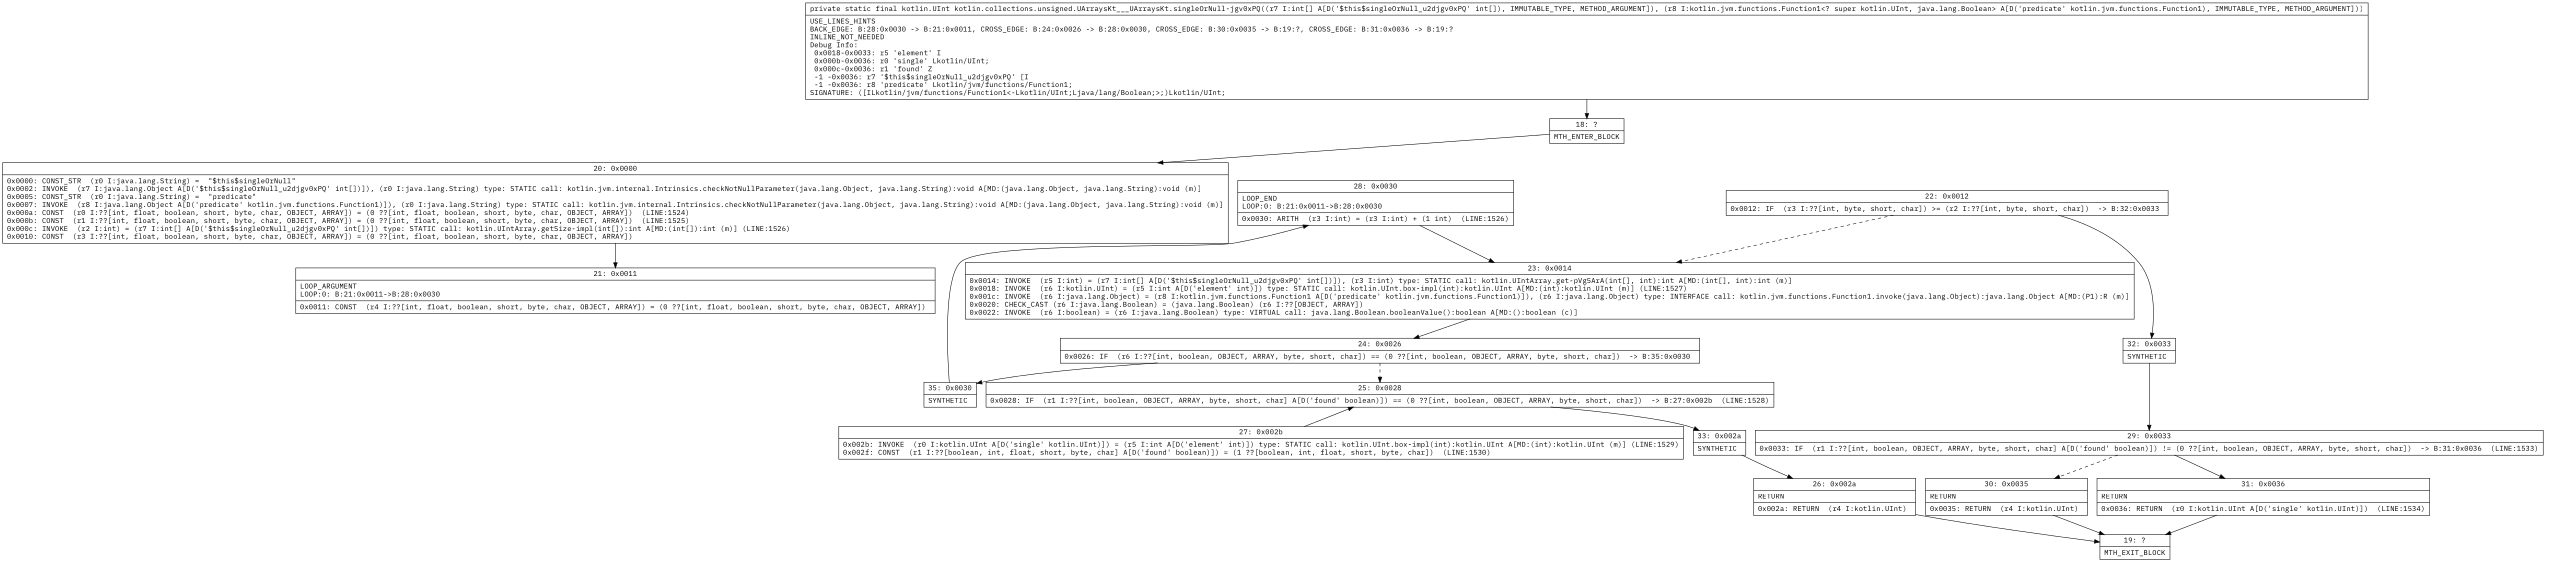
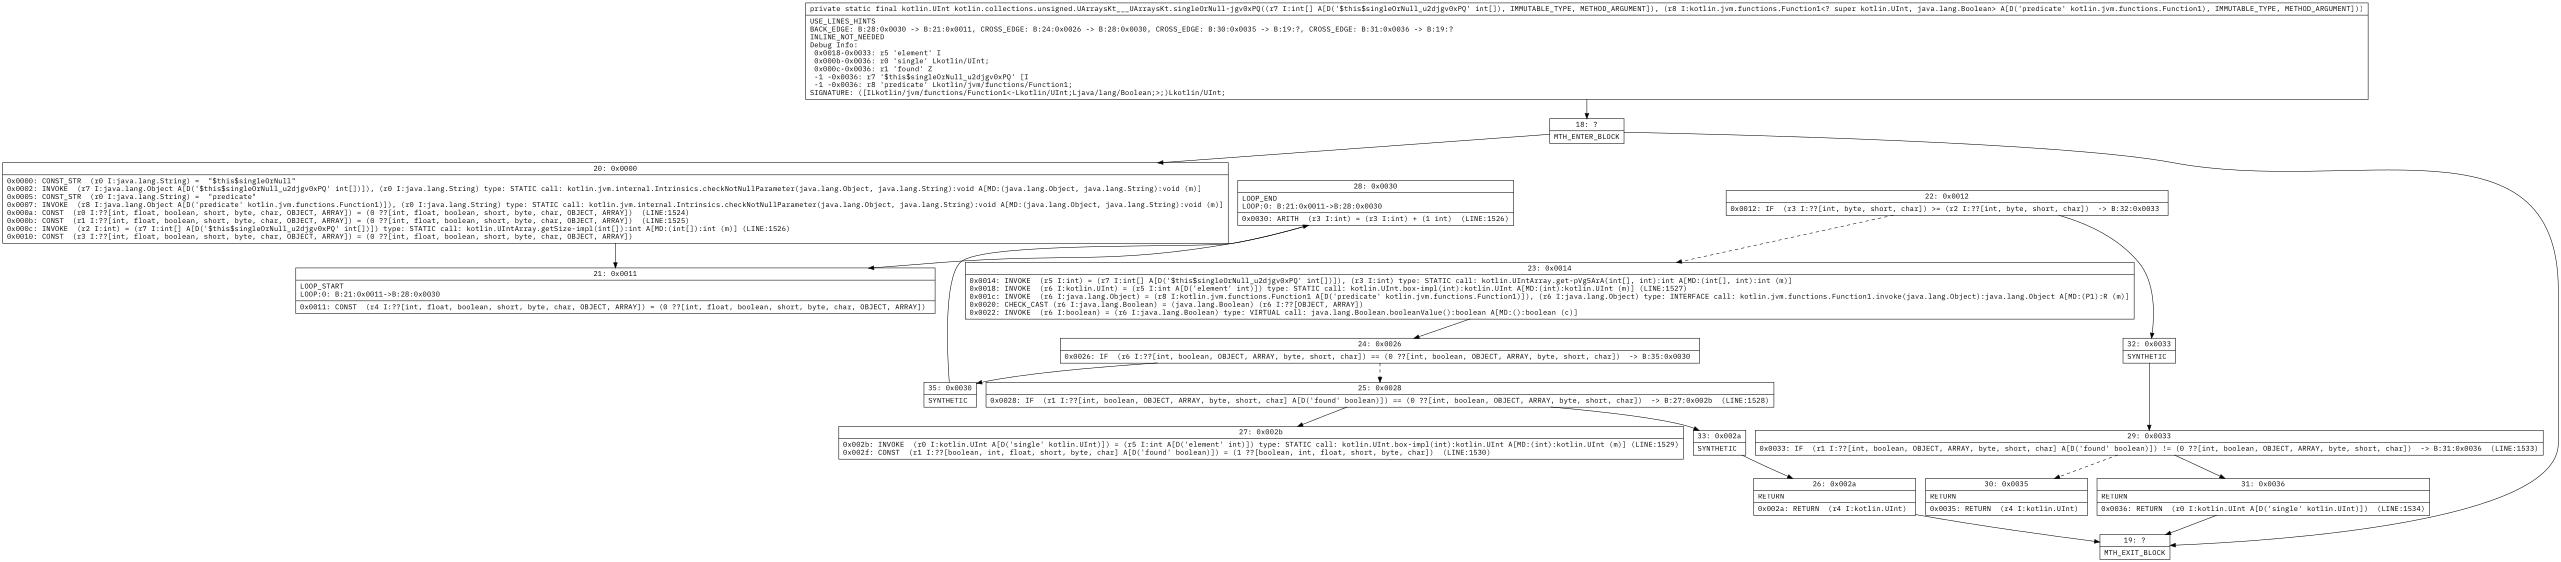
  digraph {
    fontname="IBM Plex Mono"
    node [fontname="IBM Plex Mono" shape=record]
    edge [fontname="IBM Plex Mono"]
    n1 [label="{18\:\ ?|MTH_ENTER_BLOCK\l}"]
    n2 [label="{20\:\ 0x0000|0x0000: CONST_STR  (r0 I:java.lang.String) =  \"$this$singleOrNull\" \l0x0002: INVOKE  (r7 I:java.lang.Object A[D('$this$singleOrNull_u2djgv0xPQ' int[])]), (r0 I:java.lang.String) type: STATIC call: kotlin.jvm.internal.Intrinsics.checkNotNullParameter(java.lang.Object, java.lang.String):void A[MD:(java.lang.Object, java.lang.String):void (m)]\l0x0005: CONST_STR  (r0 I:java.lang.String) =  \"predicate\" \l0x0007: INVOKE  (r8 I:java.lang.Object A[D('predicate' kotlin.jvm.functions.Function1)]), (r0 I:java.lang.String) type: STATIC call: kotlin.jvm.internal.Intrinsics.checkNotNullParameter(java.lang.Object, java.lang.String):void A[MD:(java.lang.Object, java.lang.String):void (m)]\l0x000a: CONST  (r0 I:??[int, float, boolean, short, byte, char, OBJECT, ARRAY]) = (0 ??[int, float, boolean, short, byte, char, OBJECT, ARRAY])  (LINE:1524)\l0x000b: CONST  (r1 I:??[int, float, boolean, short, byte, char, OBJECT, ARRAY]) = (0 ??[int, float, boolean, short, byte, char, OBJECT, ARRAY])  (LINE:1525)\l0x000c: INVOKE  (r2 I:int) = (r7 I:int[] A[D('$this$singleOrNull_u2djgv0xPQ' int[])]) type: STATIC call: kotlin.UIntArray.getSize\-impl(int[]):int A[MD:(int[]):int (m)] (LINE:1526)\l0x0010: CONST  (r3 I:??[int, float, boolean, short, byte, char, OBJECT, ARRAY]) = (0 ??[int, float, boolean, short, byte, char, OBJECT, ARRAY]) \l}"]
-   n3 [label="{21\:\ 0x0011|LOOP_ARGUMENT\lLOOP:0: B:21:0x0011\-\>B:28:0x0030\l|0x0011: CONST  (r4 I:??[int, float, boolean, short, byte, char, OBJECT, ARRAY]) = (0 ??[int, float, boolean, short, byte, char, OBJECT, ARRAY]) \l}"]
+   n3 [label="{21\:\ 0x0011|LOOP_START\lLOOP:0: B:21:0x0011\-\>B:28:0x0030\l|0x0011: CONST  (r4 I:??[int, float, boolean, short, byte, char, OBJECT, ARRAY]) = (0 ??[int, float, boolean, short, byte, char, OBJECT, ARRAY]) \l}"]
    n4 [label="{22\:\ 0x0012|0x0012: IF  (r3 I:??[int, byte, short, char]) \>= (r2 I:??[int, byte, short, char])  \-\> B:32:0x0033 \l}"]
    n5 [label="{23\:\ 0x0014|0x0014: INVOKE  (r5 I:int) = (r7 I:int[] A[D('$this$singleOrNull_u2djgv0xPQ' int[])]), (r3 I:int) type: STATIC call: kotlin.UIntArray.get\-pVg5ArA(int[], int):int A[MD:(int[], int):int (m)]\l0x0018: INVOKE  (r6 I:kotlin.UInt) = (r5 I:int A[D('element' int)]) type: STATIC call: kotlin.UInt.box\-impl(int):kotlin.UInt A[MD:(int):kotlin.UInt (m)] (LINE:1527)\l0x001c: INVOKE  (r6 I:java.lang.Object) = (r8 I:kotlin.jvm.functions.Function1 A[D('predicate' kotlin.jvm.functions.Function1)]), (r6 I:java.lang.Object) type: INTERFACE call: kotlin.jvm.functions.Function1.invoke(java.lang.Object):java.lang.Object A[MD:(P1):R (m)]\l0x0020: CHECK_CAST (r6 I:java.lang.Boolean) = (java.lang.Boolean) (r6 I:??[OBJECT, ARRAY]) \l0x0022: INVOKE  (r6 I:boolean) = (r6 I:java.lang.Boolean) type: VIRTUAL call: java.lang.Boolean.booleanValue():boolean A[MD:():boolean (c)]\l}"]
    n6 [label="{32\:\ 0x0033|SYNTHETIC\l}"]
    n7 [label="{24\:\ 0x0026|0x0026: IF  (r6 I:??[int, boolean, OBJECT, ARRAY, byte, short, char]) == (0 ??[int, boolean, OBJECT, ARRAY, byte, short, char])  \-\> B:35:0x0030 \l}"]
    n8 [label="{29\:\ 0x0033|0x0033: IF  (r1 I:??[int, boolean, OBJECT, ARRAY, byte, short, char] A[D('found' boolean)]) != (0 ??[int, boolean, OBJECT, ARRAY, byte, short, char])  \-\> B:31:0x0036  (LINE:1533)\l}"]
    n9 [label="{25\:\ 0x0028|0x0028: IF  (r1 I:??[int, boolean, OBJECT, ARRAY, byte, short, char] A[D('found' boolean)]) == (0 ??[int, boolean, OBJECT, ARRAY, byte, short, char])  \-\> B:27:0x002b  (LINE:1528)\l}"]
    n10 [label="{35\:\ 0x0030|SYNTHETIC\l}"]
    n11 [label="{27\:\ 0x002b|0x002b: INVOKE  (r0 I:kotlin.UInt A[D('single' kotlin.UInt)]) = (r5 I:int A[D('element' int)]) type: STATIC call: kotlin.UInt.box\-impl(int):kotlin.UInt A[MD:(int):kotlin.UInt (m)] (LINE:1529)\l0x002f: CONST  (r1 I:??[boolean, int, float, short, byte, char] A[D('found' boolean)]) = (1 ??[boolean, int, float, short, byte, char])  (LINE:1530)\l}"]
    n12 [label="{33\:\ 0x002a|SYNTHETIC\l}"]
    n13 [label="{28\:\ 0x0030|LOOP_END\lLOOP:0: B:21:0x0011\-\>B:28:0x0030\l|0x0030: ARITH  (r3 I:int) = (r3 I:int) + (1 int)  (LINE:1526)\l}"]
    n14 [label="{26\:\ 0x002a|RETURN\l|0x002a: RETURN  (r4 I:kotlin.UInt) \l}"]
    n15 [label="{19\:\ ?|MTH_EXIT_BLOCK\l}"]
    n16 [label="{30\:\ 0x0035|RETURN\l|0x0035: RETURN  (r4 I:kotlin.UInt) \l}"]
    n17 [label="{31\:\ 0x0036|RETURN\l|0x0036: RETURN  (r0 I:kotlin.UInt A[D('single' kotlin.UInt)])  (LINE:1534)\l}"]
    n18 [label="{private static final kotlin.UInt kotlin.collections.unsigned.UArraysKt___UArraysKt.singleOrNull\-jgv0xPQ((r7 I:int[] A[D('$this$singleOrNull_u2djgv0xPQ' int[]), IMMUTABLE_TYPE, METHOD_ARGUMENT]), (r8 I:kotlin.jvm.functions.Function1\<? super kotlin.UInt, java.lang.Boolean\> A[D('predicate' kotlin.jvm.functions.Function1), IMMUTABLE_TYPE, METHOD_ARGUMENT]))  | USE_LINES_HINTS\lBACK_EDGE: B:28:0x0030 \-\> B:21:0x0011, CROSS_EDGE: B:24:0x0026 \-\> B:28:0x0030, CROSS_EDGE: B:30:0x0035 \-\> B:19:?, CROSS_EDGE: B:31:0x0036 \-\> B:19:?\lINLINE_NOT_NEEDED\lDebug Info:\l  0x0018\-0x0033: r5 'element' I\l  0x000b\-0x0036: r0 'single' Lkotlin\/UInt;\l  0x000c\-0x0036: r1 'found' Z\l  \-1 \-0x0036: r7 '$this$singleOrNull_u2djgv0xPQ' [I\l  \-1 \-0x0036: r8 'predicate' Lkotlin\/jvm\/functions\/Function1;\lSIGNATURE: ([ILkotlin\/jvm\/functions\/Function1\<\-Lkotlin\/UInt;Ljava\/lang\/Boolean;\>;)Lkotlin\/UInt;\l}"]
    n1 -> n2
    n2 -> n3
    n4 -> n5 [style=dashed]
    n4 -> n6
    n5 -> n7
    n6 -> n8
    n7 -> n9 [style=dashed]
    n7 -> n10
    n8 -> n16 [style=dashed]
    n8 -> n17
-   n11 -> n9
+   n9 -> n11
    n9 -> n12 [style=solid]
    n10 -> n13
    n12 -> n14
-   n13 -> n5
+   n13 -> n3
    n14 -> n15
-   n16 -> n15
+   n1 -> n15
    n17 -> n15
    n18 -> n1
  }
